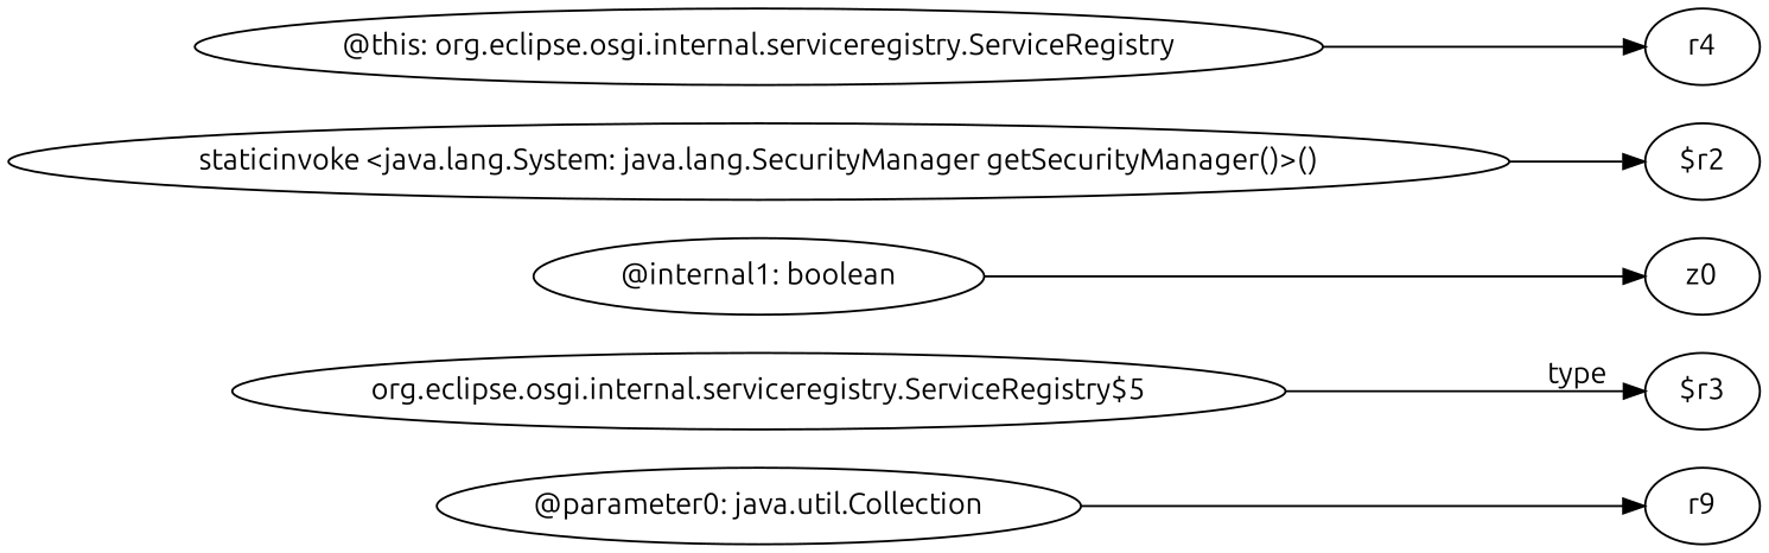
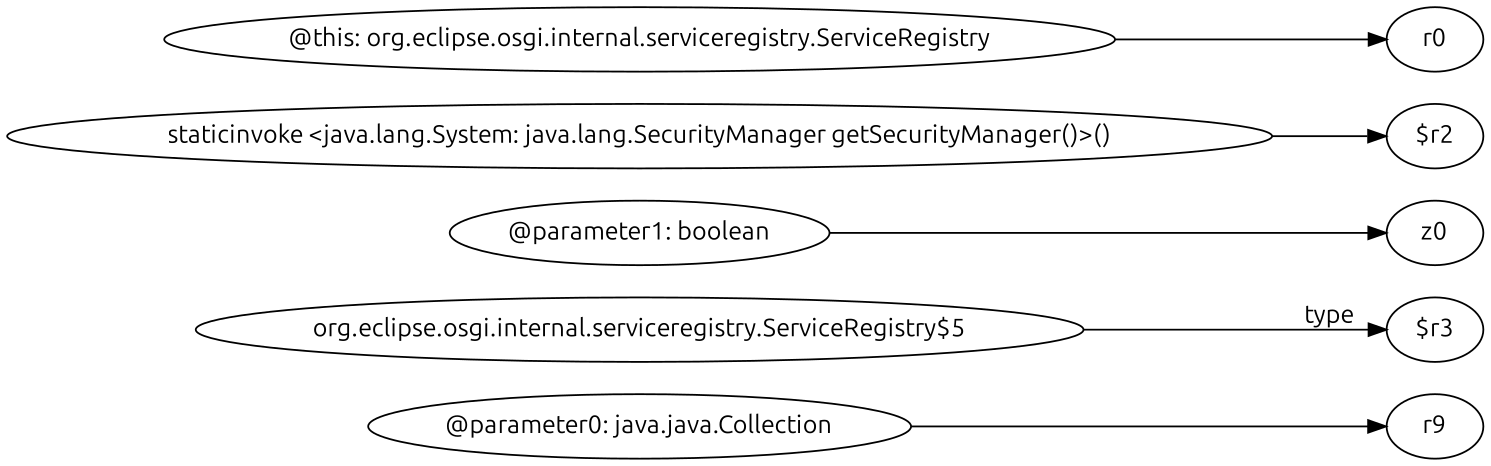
  digraph {
    fontname=Ubuntu
    rankdir=LR
    node [fontname=Ubuntu]
    edge [fontname=Ubuntu]
-   n1 [label="@parameter0: java.util.Collection"]
+   n1 [label="@parameter0: java.java.Collection"]
    n2 [label=r9]
    n3 [label="org.eclipse.osgi.internal.serviceregistry.ServiceRegistry$5"]
    n4 [label="$r3"]
-   n5 [label="@internal1: boolean"]
+   n5 [label="@parameter1: boolean"]
    n6 [label=z0]
    n7 [label="staticinvoke <java.lang.System: java.lang.SecurityManager getSecurityManager()>()"]
    n8 [label="$r2"]
    n9 [label="@this: org.eclipse.osgi.internal.serviceregistry.ServiceRegistry"]
-   n10 [label=r4]
+   n10 [label=r0]
    n1 -> n2
    n3 -> n4 [label=type]
    n5 -> n6
    n7 -> n8
    n9 -> n10
  }
